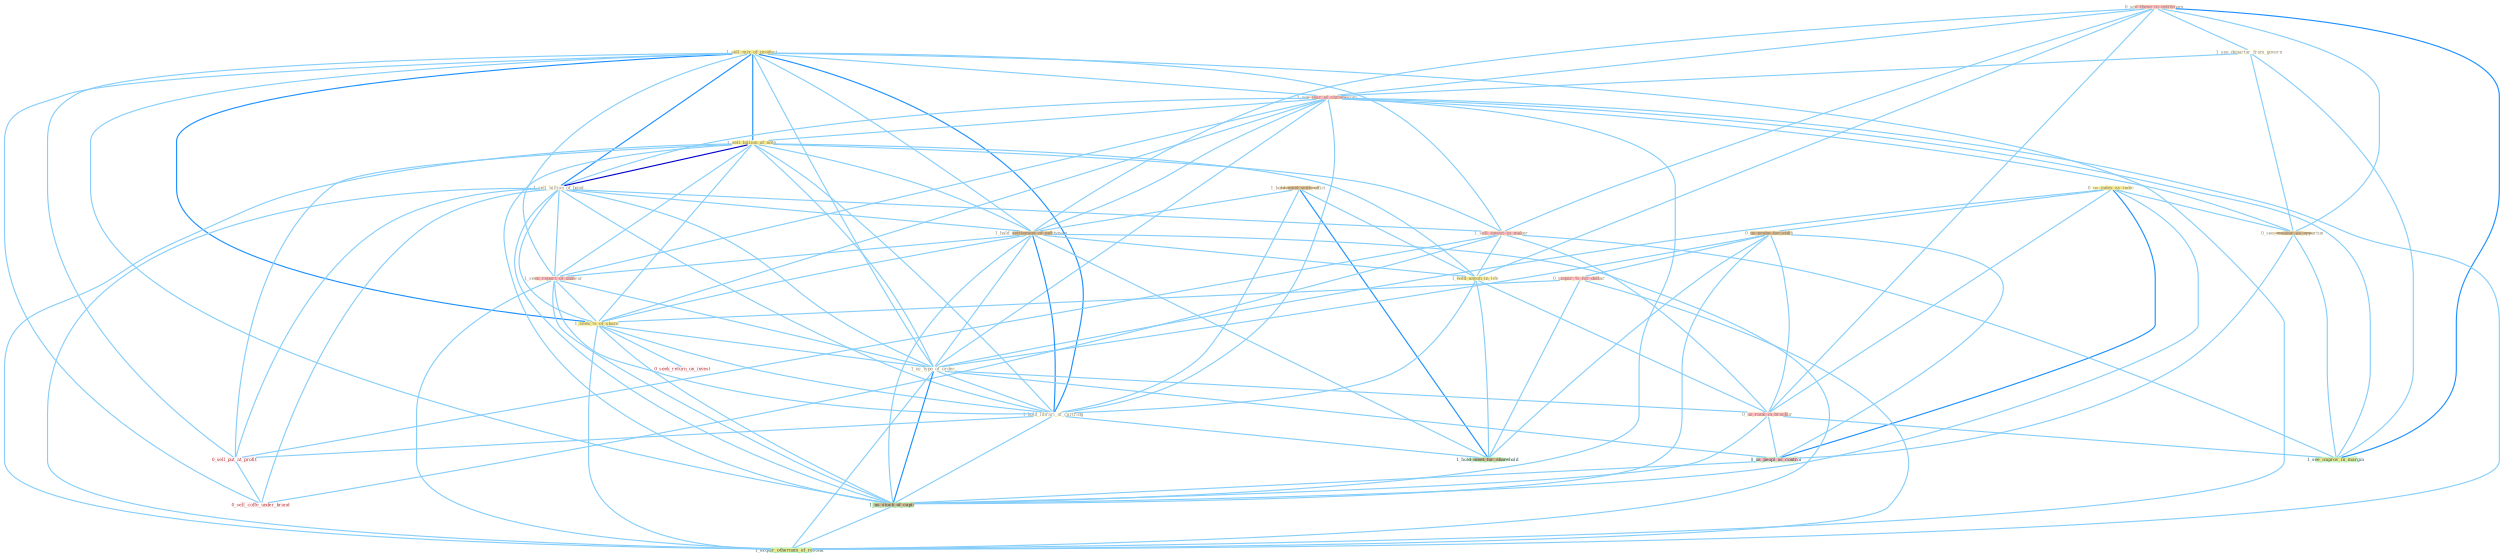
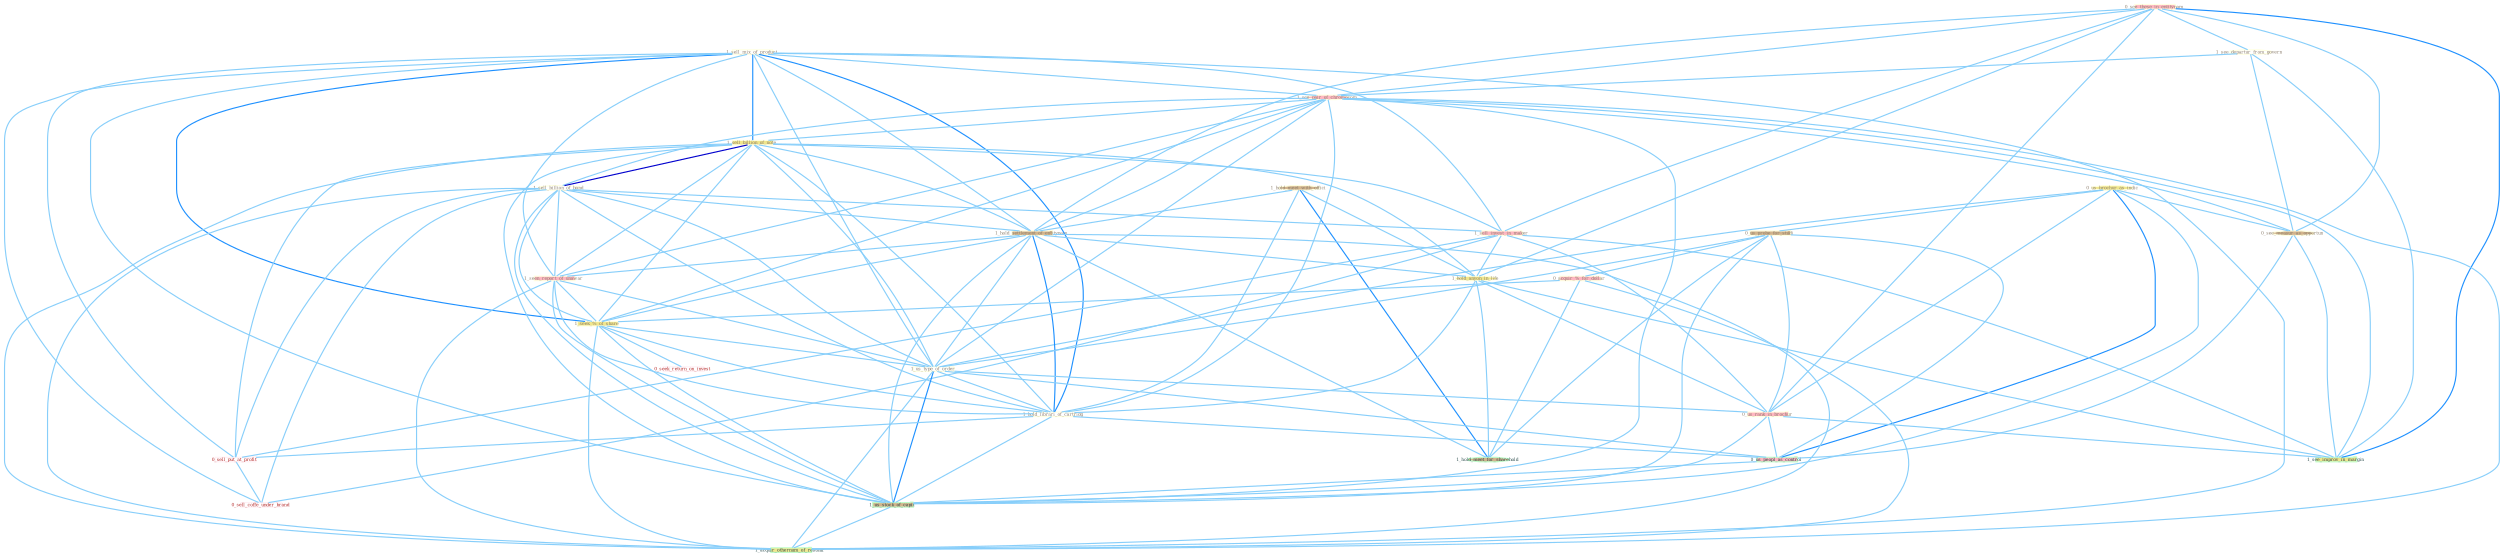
  graph {
    node [color="#ffffe0" fillcolor=khaki fixedsize=true fontcolor="#8b7d6b" fontsize=4 shape=folder style=filled]
    edge [color="#87cefa" w=1]
-   "1_sell_mix_of_product " [height=.06 shape=note width=.5]
+   "1_sell_mix_of_product " [fillcolor=white height=.06 shape=note width=.5]
    "1_hold_meet_with_offici " [fillcolor=tan height=.06 shape=octagon width=.5]
-   "0_us_index_as_indic " [height=.06 shape=octagon width=.5]
+   "0_us_index_as_indic " [height=.06 shape=octagon width=.5 label="0_us_brochur_as_indic"]
    "0_see_these_in_entitynam " [fillcolor=lightpink height=.06 shape=note width=.5]
    "1_see_departur_from_govern " [fillcolor=white height=.06 shape=octagon width=.5]
    "1_see_pair_of_chromosom " [fillcolor=lightpink height=.06 shape=octagon width=.5]
    "1_sell_billion_of_note " [height=.06 width=.5]
    "0_us_probe_for_studi " [fillcolor=tan height=.06 width=.5]
    "1_sell_billion_of_bond " [fillcolor=white height=.06 shape=octagon width=.5]
    "1_hold_settlement_of_entitynam " [fillcolor=tan height=.06 width=.5]
    "0_acquir_%_for_dollar " [fillcolor=lightpink height=.06 shape=note width=.5]
    "1_seen_report_of_unawar " [fillcolor=lightpink height=.06 width=.5]
    "1_sell_invest_in_maker " [fillcolor=lightpink height=.06 shape=note width=.5]
    "1_seek_%_of_share " [height=.06 shape=note width=.5]
    "0_see_measur_as_opportun " [fillcolor=tan height=.06 shape=octagon width=.5]
    "1_us_type_of_order " [fillcolor=white height=.06 shape=note width=.5]
    "1_hold_anyon_in_life " [height=.06 shape=octagon width=.5]
    "0_us_rank_in_brochur " [fillcolor=lightpink height=.06 width=.5]
    "1_hold_librari_of_cartridg " [fillcolor=white height=.06 width=.5]
    "0_sell_put_at_profit " [color="#fff0f5" fillcolor=white fontcolor="#b22222" height=.06 width=.5]
    "0_seek_return_on_invest " [color="#fff0f5" fillcolor=white fontcolor="#b22222" height=.06 shape=note width=.5]
    "0_sell_coffe_under_brand " [color="#fff0f5" fillcolor=white fontcolor="#b22222" height=.06 width=.5]
    "1_us_stock_of_capit " [color="#BDFCC9" fillcolor=tan fontcolor="#2f4f4f" height=.06 width=.5]
    "1_acquir_othernum_of_restaur " [color="#BDFCC9" fontcolor="#2f4f4f" height=.06 width=.5]
    "1_hold_meet_for_sharehold " [color="#BDFCC9" fillcolor=tan fontcolor="#2f4f4f" height=.06 shape=octagon width=.5]
    "0_us_peopl_as_control " [color="#BDFCC9" fillcolor=lightpink fontcolor="#2f4f4f" height=.06 width=.5]
    "1_see_improv_in_margin " [color="#BDFCC9" fontcolor="#2f4f4f" height=.06 width=.5]
    subgraph sub_1 {
      "1_sell_mix_of_product "
      "1_hold_meet_with_offici "
      "0_us_index_as_indic "
      "0_see_these_in_entitynam "
      "1_see_departur_from_govern "
      "1_see_pair_of_chromosom "
      "1_sell_billion_of_note "
      "0_us_probe_for_studi "
      "1_sell_billion_of_bond "
      "1_hold_settlement_of_entitynam "
      "0_acquir_%_for_dollar "
      "1_seen_report_of_unawar "
      "1_sell_invest_in_maker "
      "1_seek_%_of_share "
      "0_see_measur_as_opportun "
      "1_us_type_of_order "
      "1_hold_anyon_in_life "
      "0_us_rank_in_brochur "
      "1_hold_librari_of_cartridg "
    }
    subgraph sub_2 {
      "0_sell_put_at_profit "
      "0_seek_return_on_invest "
      "0_sell_coffe_under_brand "
    }
    "1_sell_mix_of_product " -- "1_see_pair_of_chromosom "
    "1_sell_mix_of_product " -- "1_sell_billion_of_note " [color="#1e90ff" w=2]
-   "1_sell_mix_of_product " -- "1_sell_billion_of_bond " [color="#1e90ff" w=2]
    "1_sell_mix_of_product " -- "1_hold_settlement_of_entitynam "
    "1_sell_mix_of_product " -- "1_seen_report_of_unawar "
    "1_sell_mix_of_product " -- "1_sell_invest_in_maker "
    "1_sell_mix_of_product " -- "1_seek_%_of_share " [color="#1e90ff"]
    "1_sell_mix_of_product " -- "1_us_type_of_order "
    "1_sell_mix_of_product " -- "1_hold_librari_of_cartridg " [color="#1e90ff"]
    "1_sell_mix_of_product " -- "0_sell_put_at_profit "
    "1_sell_mix_of_product " -- "0_sell_coffe_under_brand "
    "1_sell_mix_of_product " -- "1_us_stock_of_capit "
    "1_sell_mix_of_product " -- "1_acquir_othernum_of_restaur "
    "1_hold_meet_with_offici " -- "1_hold_settlement_of_entitynam "
    "1_hold_meet_with_offici " -- "1_hold_anyon_in_life "
    "1_hold_meet_with_offici " -- "1_hold_librari_of_cartridg "
    "1_hold_meet_with_offici " -- "1_hold_meet_for_sharehold " [color="#1e90ff" w=2]
    "0_us_index_as_indic " -- "0_us_probe_for_studi "
    "0_us_index_as_indic " -- "0_see_measur_as_opportun "
    "0_us_index_as_indic " -- "1_us_type_of_order "
    "0_us_index_as_indic " -- "0_us_rank_in_brochur "
    "0_us_index_as_indic " -- "1_us_stock_of_capit "
    "0_us_index_as_indic " -- "0_us_peopl_as_control " [color="#1e90ff" w=2]
    "0_see_these_in_entitynam " -- "1_see_departur_from_govern "
    "0_see_these_in_entitynam " -- "1_see_pair_of_chromosom "
    "0_see_these_in_entitynam " -- "1_hold_settlement_of_entitynam "
    "0_see_these_in_entitynam " -- "1_sell_invest_in_maker "
    "0_see_these_in_entitynam " -- "0_see_measur_as_opportun "
    "0_see_these_in_entitynam " -- "1_hold_anyon_in_life "
    "0_see_these_in_entitynam " -- "0_us_rank_in_brochur "
    "0_see_these_in_entitynam " -- "1_see_improv_in_margin " [color="#1e90ff" w=2]
    "1_see_departur_from_govern " -- "1_see_pair_of_chromosom "
    "1_see_departur_from_govern " -- "0_see_measur_as_opportun "
    "1_see_departur_from_govern " -- "1_see_improv_in_margin "
    "1_see_pair_of_chromosom " -- "1_sell_billion_of_note "
    "1_see_pair_of_chromosom " -- "1_sell_billion_of_bond "
    "1_see_pair_of_chromosom " -- "1_hold_settlement_of_entitynam "
    "1_see_pair_of_chromosom " -- "1_seen_report_of_unawar "
    "1_see_pair_of_chromosom " -- "1_seek_%_of_share "
    "1_see_pair_of_chromosom " -- "0_see_measur_as_opportun "
    "1_see_pair_of_chromosom " -- "1_us_type_of_order "
    "1_see_pair_of_chromosom " -- "1_hold_librari_of_cartridg "
    "1_see_pair_of_chromosom " -- "1_us_stock_of_capit "
    "1_see_pair_of_chromosom " -- "1_acquir_othernum_of_restaur "
    "1_see_pair_of_chromosom " -- "1_see_improv_in_margin "
    "1_sell_billion_of_note " -- "1_sell_billion_of_bond " [color="#0000cd" w=3]
    "1_sell_billion_of_note " -- "1_hold_settlement_of_entitynam "
    "1_sell_billion_of_note " -- "1_seen_report_of_unawar "
    "1_sell_billion_of_note " -- "1_sell_invest_in_maker "
    "1_sell_billion_of_note " -- "1_seek_%_of_share "
    "1_sell_billion_of_note " -- "1_us_type_of_order "
    "1_sell_billion_of_note " -- "1_hold_anyon_in_life "
    "1_sell_billion_of_note " -- "1_hold_librari_of_cartridg "
    "1_sell_billion_of_note " -- "0_sell_put_at_profit "
    "1_sell_billion_of_note " -- "1_us_stock_of_capit "
    "1_sell_billion_of_note " -- "1_acquir_othernum_of_restaur "
    "0_us_probe_for_studi " -- "0_acquir_%_for_dollar "
    "0_us_probe_for_studi " -- "1_us_type_of_order "
    "0_us_probe_for_studi " -- "0_us_rank_in_brochur "
    "0_us_probe_for_studi " -- "1_us_stock_of_capit "
    "0_us_probe_for_studi " -- "1_hold_meet_for_sharehold "
    "0_us_probe_for_studi " -- "0_us_peopl_as_control "
    "1_sell_billion_of_bond " -- "1_hold_settlement_of_entitynam "
    "1_sell_billion_of_bond " -- "1_seen_report_of_unawar "
    "1_sell_billion_of_bond " -- "1_sell_invest_in_maker "
    "1_sell_billion_of_bond " -- "1_seek_%_of_share "
    "1_sell_billion_of_bond " -- "1_us_type_of_order "
    "1_sell_billion_of_bond " -- "1_hold_librari_of_cartridg "
    "1_sell_billion_of_bond " -- "0_sell_put_at_profit "
    "1_sell_billion_of_bond " -- "0_sell_coffe_under_brand "
    "1_sell_billion_of_bond " -- "1_us_stock_of_capit "
    "1_sell_billion_of_bond " -- "1_acquir_othernum_of_restaur "
    "1_hold_settlement_of_entitynam " -- "1_seen_report_of_unawar "
    "1_hold_settlement_of_entitynam " -- "1_seek_%_of_share "
    "1_hold_settlement_of_entitynam " -- "1_us_type_of_order "
    "1_hold_settlement_of_entitynam " -- "1_hold_anyon_in_life "
    "1_hold_settlement_of_entitynam " -- "1_hold_librari_of_cartridg " [color="#1e90ff" w=2]
    "1_hold_settlement_of_entitynam " -- "1_us_stock_of_capit "
    "1_hold_settlement_of_entitynam " -- "1_acquir_othernum_of_restaur "
    "1_hold_settlement_of_entitynam " -- "1_hold_meet_for_sharehold "
    "0_acquir_%_for_dollar " -- "1_seek_%_of_share "
    "0_acquir_%_for_dollar " -- "1_acquir_othernum_of_restaur "
    "0_acquir_%_for_dollar " -- "1_hold_meet_for_sharehold "
    "1_seen_report_of_unawar " -- "1_seek_%_of_share "
    "1_seen_report_of_unawar " -- "1_us_type_of_order "
    "1_seen_report_of_unawar " -- "1_hold_librari_of_cartridg "
    "1_seen_report_of_unawar " -- "1_us_stock_of_capit "
    "1_seen_report_of_unawar " -- "1_acquir_othernum_of_restaur "
    "1_sell_invest_in_maker " -- "1_hold_anyon_in_life "
    "1_sell_invest_in_maker " -- "0_us_rank_in_brochur "
    "1_sell_invest_in_maker " -- "0_sell_put_at_profit "
    "1_sell_invest_in_maker " -- "0_sell_coffe_under_brand "
    "1_sell_invest_in_maker " -- "1_see_improv_in_margin "
    "1_seek_%_of_share " -- "1_us_type_of_order "
    "1_seek_%_of_share " -- "1_hold_librari_of_cartridg "
    "1_seek_%_of_share " -- "0_seek_return_on_invest "
    "1_seek_%_of_share " -- "1_us_stock_of_capit "
    "1_seek_%_of_share " -- "1_acquir_othernum_of_restaur "
    "0_see_measur_as_opportun " -- "0_us_peopl_as_control "
    "0_see_measur_as_opportun " -- "1_see_improv_in_margin "
    "1_us_type_of_order " -- "0_us_rank_in_brochur "
    "1_us_type_of_order " -- "1_hold_librari_of_cartridg "
    "1_us_type_of_order " -- "1_us_stock_of_capit " [color="#1e90ff" w=2]
    "1_us_type_of_order " -- "1_acquir_othernum_of_restaur "
    "1_us_type_of_order " -- "0_us_peopl_as_control "
    "1_hold_anyon_in_life " -- "0_us_rank_in_brochur "
    "1_hold_anyon_in_life " -- "1_hold_librari_of_cartridg "
    "1_hold_anyon_in_life " -- "1_hold_meet_for_sharehold "
+   "1_hold_anyon_in_life " -- "1_see_improv_in_margin "
    "0_us_rank_in_brochur " -- "1_us_stock_of_capit "
    "0_us_rank_in_brochur " -- "0_us_peopl_as_control "
    "0_us_rank_in_brochur " -- "1_see_improv_in_margin "
    "1_hold_librari_of_cartridg " -- "0_sell_put_at_profit "
    "1_hold_librari_of_cartridg " -- "1_us_stock_of_capit "
-   "1_hold_librari_of_cartridg " -- "1_hold_meet_for_sharehold "
+   "1_hold_librari_of_cartridg " -- "0_us_peopl_as_control "
    "0_sell_put_at_profit " -- "0_sell_coffe_under_brand "
    "1_us_stock_of_capit " -- "1_acquir_othernum_of_restaur "
    "0_us_peopl_as_control " -- "1_us_stock_of_capit "
  }
